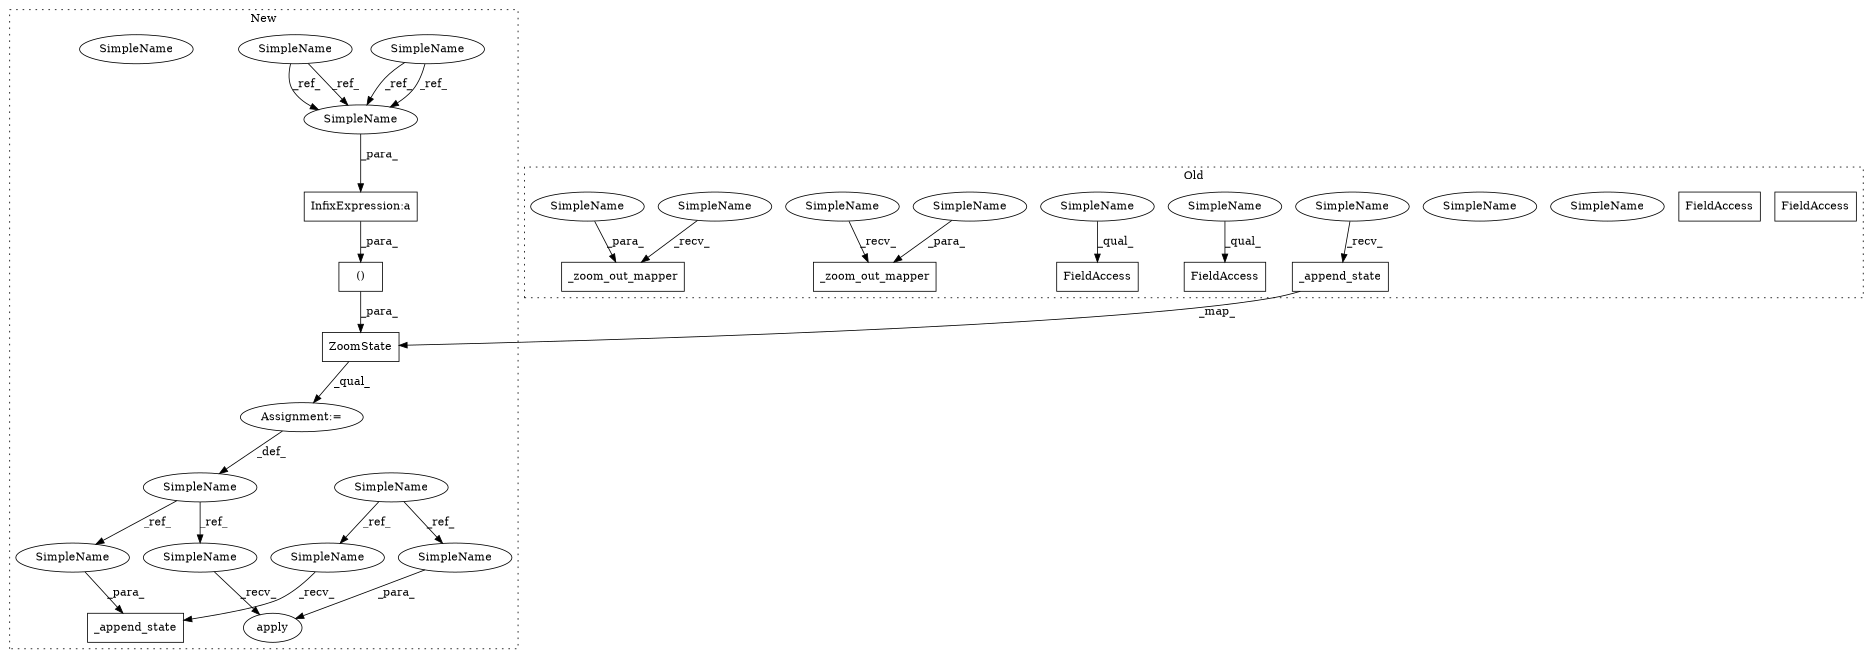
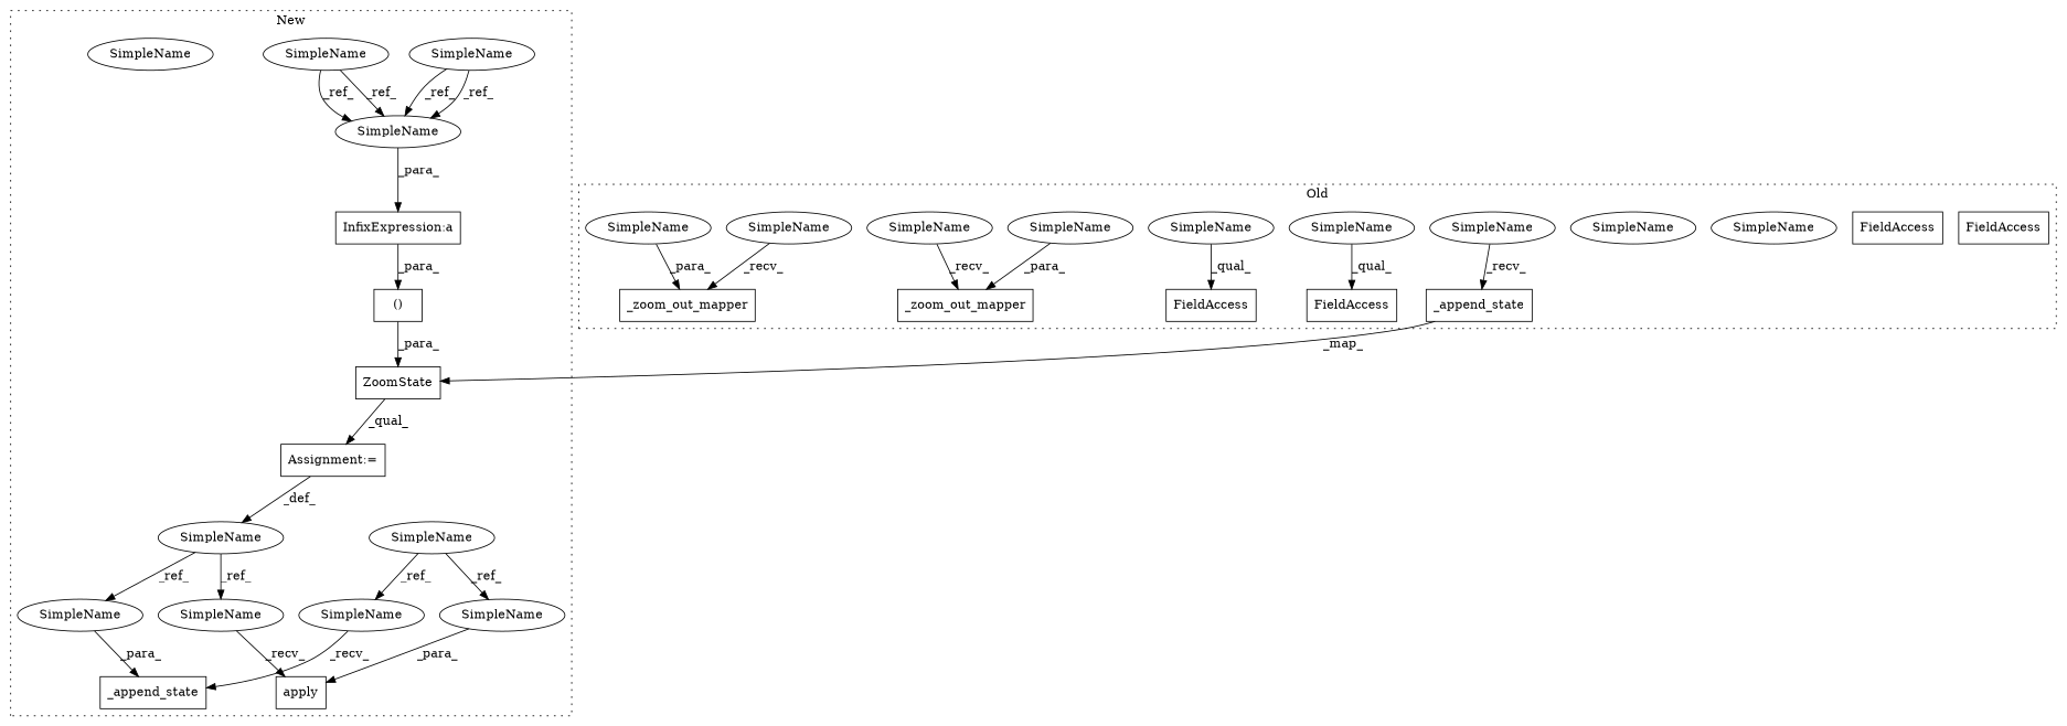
  digraph {
    node [a=42 l=6 s=2996 shape=ellipse]
    n1 [a=32 l="17,1" label=_zoom_out_mapper s="2902,2932" shape=box]
    n2 [a=32 l="19,2" label=_append_state s="3118,3186" shape=box]
    n3 [a=32 l="17,1" label=_zoom_out_mapper s="3036,3066" shape=box]
    n4 [a=22 l=18 label=FieldAccess s=3075 shape=box]
    n5 [a=22 l=18 label=FieldAccess s=2941 shape=box]
    n6 [a=22 l=14 label=FieldAccess shape=box]
    n7 [a=22 l=14 label=FieldAccess s=2862 shape=box]
    n8 [label=SimpleName s=2926]
    n9 [label=SimpleName s=3060]
    n10 [l=4 label=SimpleName s=3113]
    n11 [l=4 label=SimpleName s=2897]
    n12 [l=4 label=SimpleName s=2862]
    n13 [l=4 label=SimpleName]
    n14 [l=4 label=SimpleName s=3031]
    n15 [label=SimpleName s=3060]
    n16 [label=SimpleName s=2926]
    n17 [a=32 l="14,1" label=_append_state s="4264,4288" shape=box]
    n18 [a=106 l=47 label="()" s=4176 shape=box]
    n19 [a=27 l=3 label="InfixExpression:a" s=4078 shape=box]
    n20 [l=4 label=SimpleName s=3901]
-   n21 [a=32 l="6,1" label=apply s="4242,4252"]
+   n21 [a=32 l="6,1" label=apply s="4242,4252" shape=box]
    n22 [a=32 l="15,2" label=ZoomState s="4105,4223" shape=box]
    n23 [l=10 label=SimpleName s=4094]
    n24 [label=SimpleName s=4007]
    n25 [label=SimpleName s=3970]
-   n26 [a=7 l=1 label="Assignment:=" s=4104]
+   n26 [a=7 l=1 label="Assignment:=" s=4104 shape=box]
    n27 [label=SimpleName s=4081]
    n28 [label=SimpleName s=4081]
    n29 [l=10 label=SimpleName s=4278]
    n30 [l=10 label=SimpleName s=4231]
    n31 [l=4 label=SimpleName s=4248]
    n32 [l=4 label=SimpleName s=4259]
    subgraph cluster_1 {
      label=Old
      style=dotted
      n1
      n2
      n3
      n4
      n5
      n6
      n7
      n8
      n9
      n10
      n11
      n12
      n13
      n14
      n15
      n16
    }
    subgraph cluster_2 {
      label=New
      style=dotted
      n17
      n18
      n19
      n20
      n21
      n22
      n23
      n24
      n25
      n26
      n27
      n28
      n29
      n30
      n31
      n32
    }
    n2 -> n22 [label=_map_]
    n10 -> n2 [label=_recv_]
    n11 -> n1 [label=_recv_]
    n12 -> n7 [label=_qual_]
    n13 -> n6 [label=_qual_]
    n14 -> n3 [label=_recv_]
    n15 -> n3 [label=_para_]
    n16 -> n1 [label=_para_]
    n18 -> n22 [label=_para_]
    n19 -> n18 [label=_para_]
    n20 -> n31 [label=_ref_]
    n20 -> n32 [label=_ref_]
    n22 -> n26 [label=_qual_]
    n23 -> n29 [label=_ref_]
    n23 -> n30 [label=_ref_]
    n24 -> n28 [label=_ref_]
    n24 -> n28 [label=_ref_]
    n25 -> n28 [label=_ref_]
    n25 -> n28 [label=_ref_]
    n26 -> n23 [label=_def_]
    n28 -> n19 [label=_para_]
    n29 -> n17 [label=_para_]
    n30 -> n21 [label=_recv_]
    n31 -> n21 [label=_para_]
    n32 -> n17 [label=_recv_]
  }
